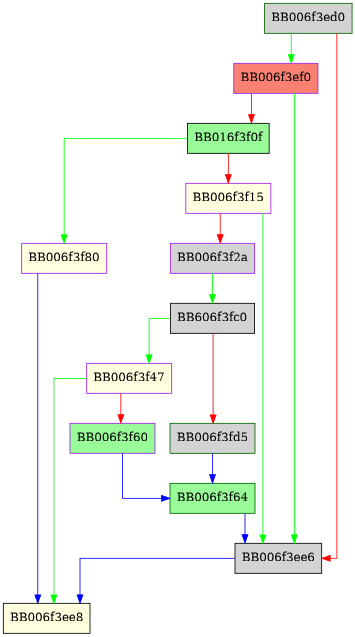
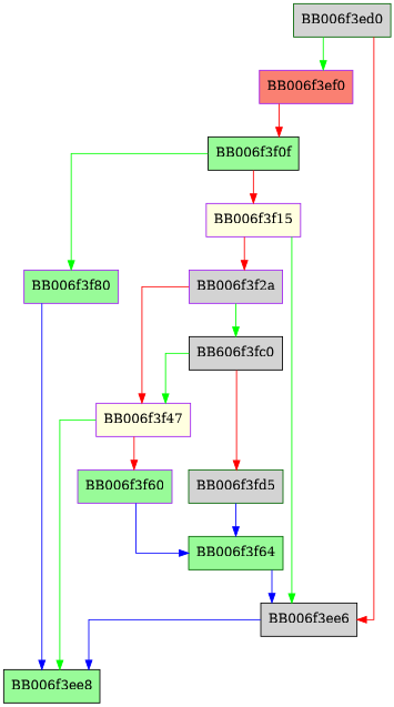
  digraph {
    splines=ortho
    node [color=purple fillcolor=lightgrey shape=box style=filled]
    edge [color=green]
    BB006f3ed0 [color=darkgreen]
    BB006f3ef0 [fillcolor=salmon]
    BB006f3ee6 [color=black]
-   BB006f3f0f [color=black fillcolor=palegreen label=BB016f3f0f]
-   BB006f3ee8 [color=black fillcolor=lightyellow]
-   BB006f3f80 [fillcolor=lightyellow]
+   BB006f3f0f [color=black fillcolor=palegreen]
+   BB006f3ee8 [color=black fillcolor=palegreen]
+   BB006f3f80 [fillcolor=palegreen]
    BB006f3f15 [fillcolor=lightyellow]
    BB006f3f2a
    n9 [color=black label=BB606f3fc0]
    BB006f3f47 [fillcolor=lightyellow]
    BB006f3fd5 [color=darkgreen]
    BB006f3f60 [fillcolor=palegreen]
    BB006f3f64 [color=darkgreen fillcolor=palegreen]
    BB006f3ed0 -> BB006f3ef0
    BB006f3ed0 -> BB006f3ee6 [color=red]
-   BB006f3ef0 -> BB006f3ee6
    BB006f3ef0 -> BB006f3f0f [color=red]
    BB006f3ee6 -> BB006f3ee8 [color=blue]
    BB006f3f0f -> BB006f3f80
    BB006f3f0f -> BB006f3f15 [color=red]
    BB006f3f80 -> BB006f3ee8 [color=blue]
    BB006f3f15 -> BB006f3ee6
    BB006f3f15 -> BB006f3f2a [color=red]
    BB006f3f2a -> n9
+   BB006f3f2a -> BB006f3f47 [color=red]
    n9 -> BB006f3f47
    n9 -> BB006f3fd5 [color=red]
    BB006f3f47 -> BB006f3ee8
    BB006f3f47 -> BB006f3f60 [color=red]
    BB006f3fd5 -> BB006f3f64 [color=blue]
    BB006f3f60 -> BB006f3f64 [color=blue]
    BB006f3f64 -> BB006f3ee6 [color=blue]
  }
